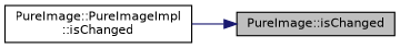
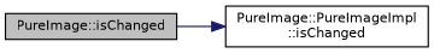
  digraph {
    rankdir=LR
    node [color=black fontname=Helvetica fontsize=10 shape=record style=filled]
    n1 [fillcolor=grey75 fontcolor=black height=0.2 label="PureImage::isChanged" width=0.4]
    n2 [fillcolor=white height=0.2 label="PureImage::PureImageImpl\l::isChanged" width=0.4]
-   n2 -> n1 [color=midnightblue fontname=Helvetica fontsize=10 labelfontname=Helvetica labelfontsize=10 style=solid]
+   n1 -> n2 [color=midnightblue fontname=Helvetica fontsize=10 labelfontname=Helvetica labelfontsize=10 style=solid]
  }
